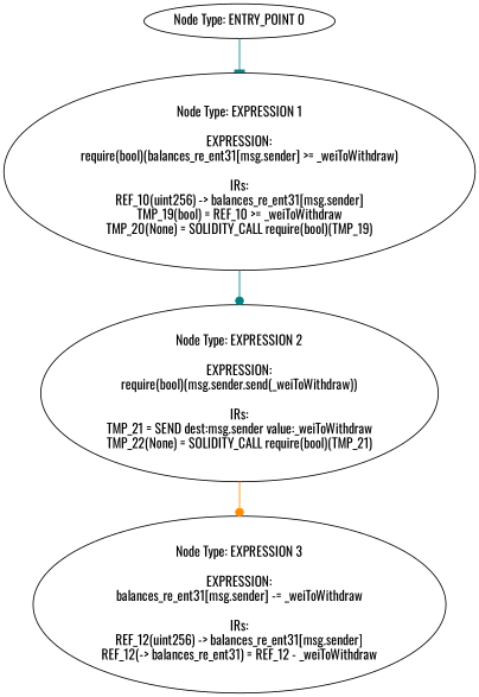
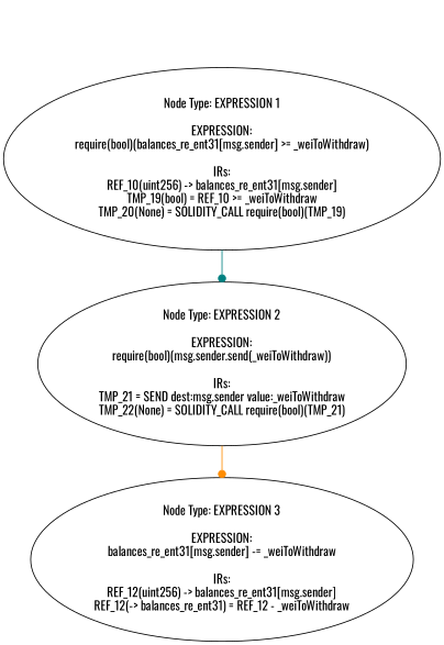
  digraph {
    fontname=Oswald
    node [fontname=Oswald]
    edge [color=teal arrowhead=dot fontname=Oswald]
-   n1 [label="Node Type: ENTRY_POINT 0\n"]
    n2 [label="Node Type: EXPRESSION 1\n\nEXPRESSION:\nrequire(bool)(balances_re_ent31[msg.sender] >= _weiToWithdraw)\n\nIRs:\nREF_10(uint256) -> balances_re_ent31[msg.sender]\nTMP_19(bool) = REF_10 >= _weiToWithdraw\nTMP_20(None) = SOLIDITY_CALL require(bool)(TMP_19)"]
    n3 [label="Node Type: EXPRESSION 2\n\nEXPRESSION:\nrequire(bool)(msg.sender.send(_weiToWithdraw))\n\nIRs:\nTMP_21 = SEND dest:msg.sender value:_weiToWithdraw\nTMP_22(None) = SOLIDITY_CALL require(bool)(TMP_21)"]
    n4 [label="Node Type: EXPRESSION 3\n\nEXPRESSION:\nbalances_re_ent31[msg.sender] -= _weiToWithdraw\n\nIRs:\nREF_12(uint256) -> balances_re_ent31[msg.sender]\nREF_12(-> balances_re_ent31) = REF_12 - _weiToWithdraw"]
-   n1 -> n2 [arrowhead=tee]
    n2 -> n3
    n3 -> n4 [color=darkorange]
  }
